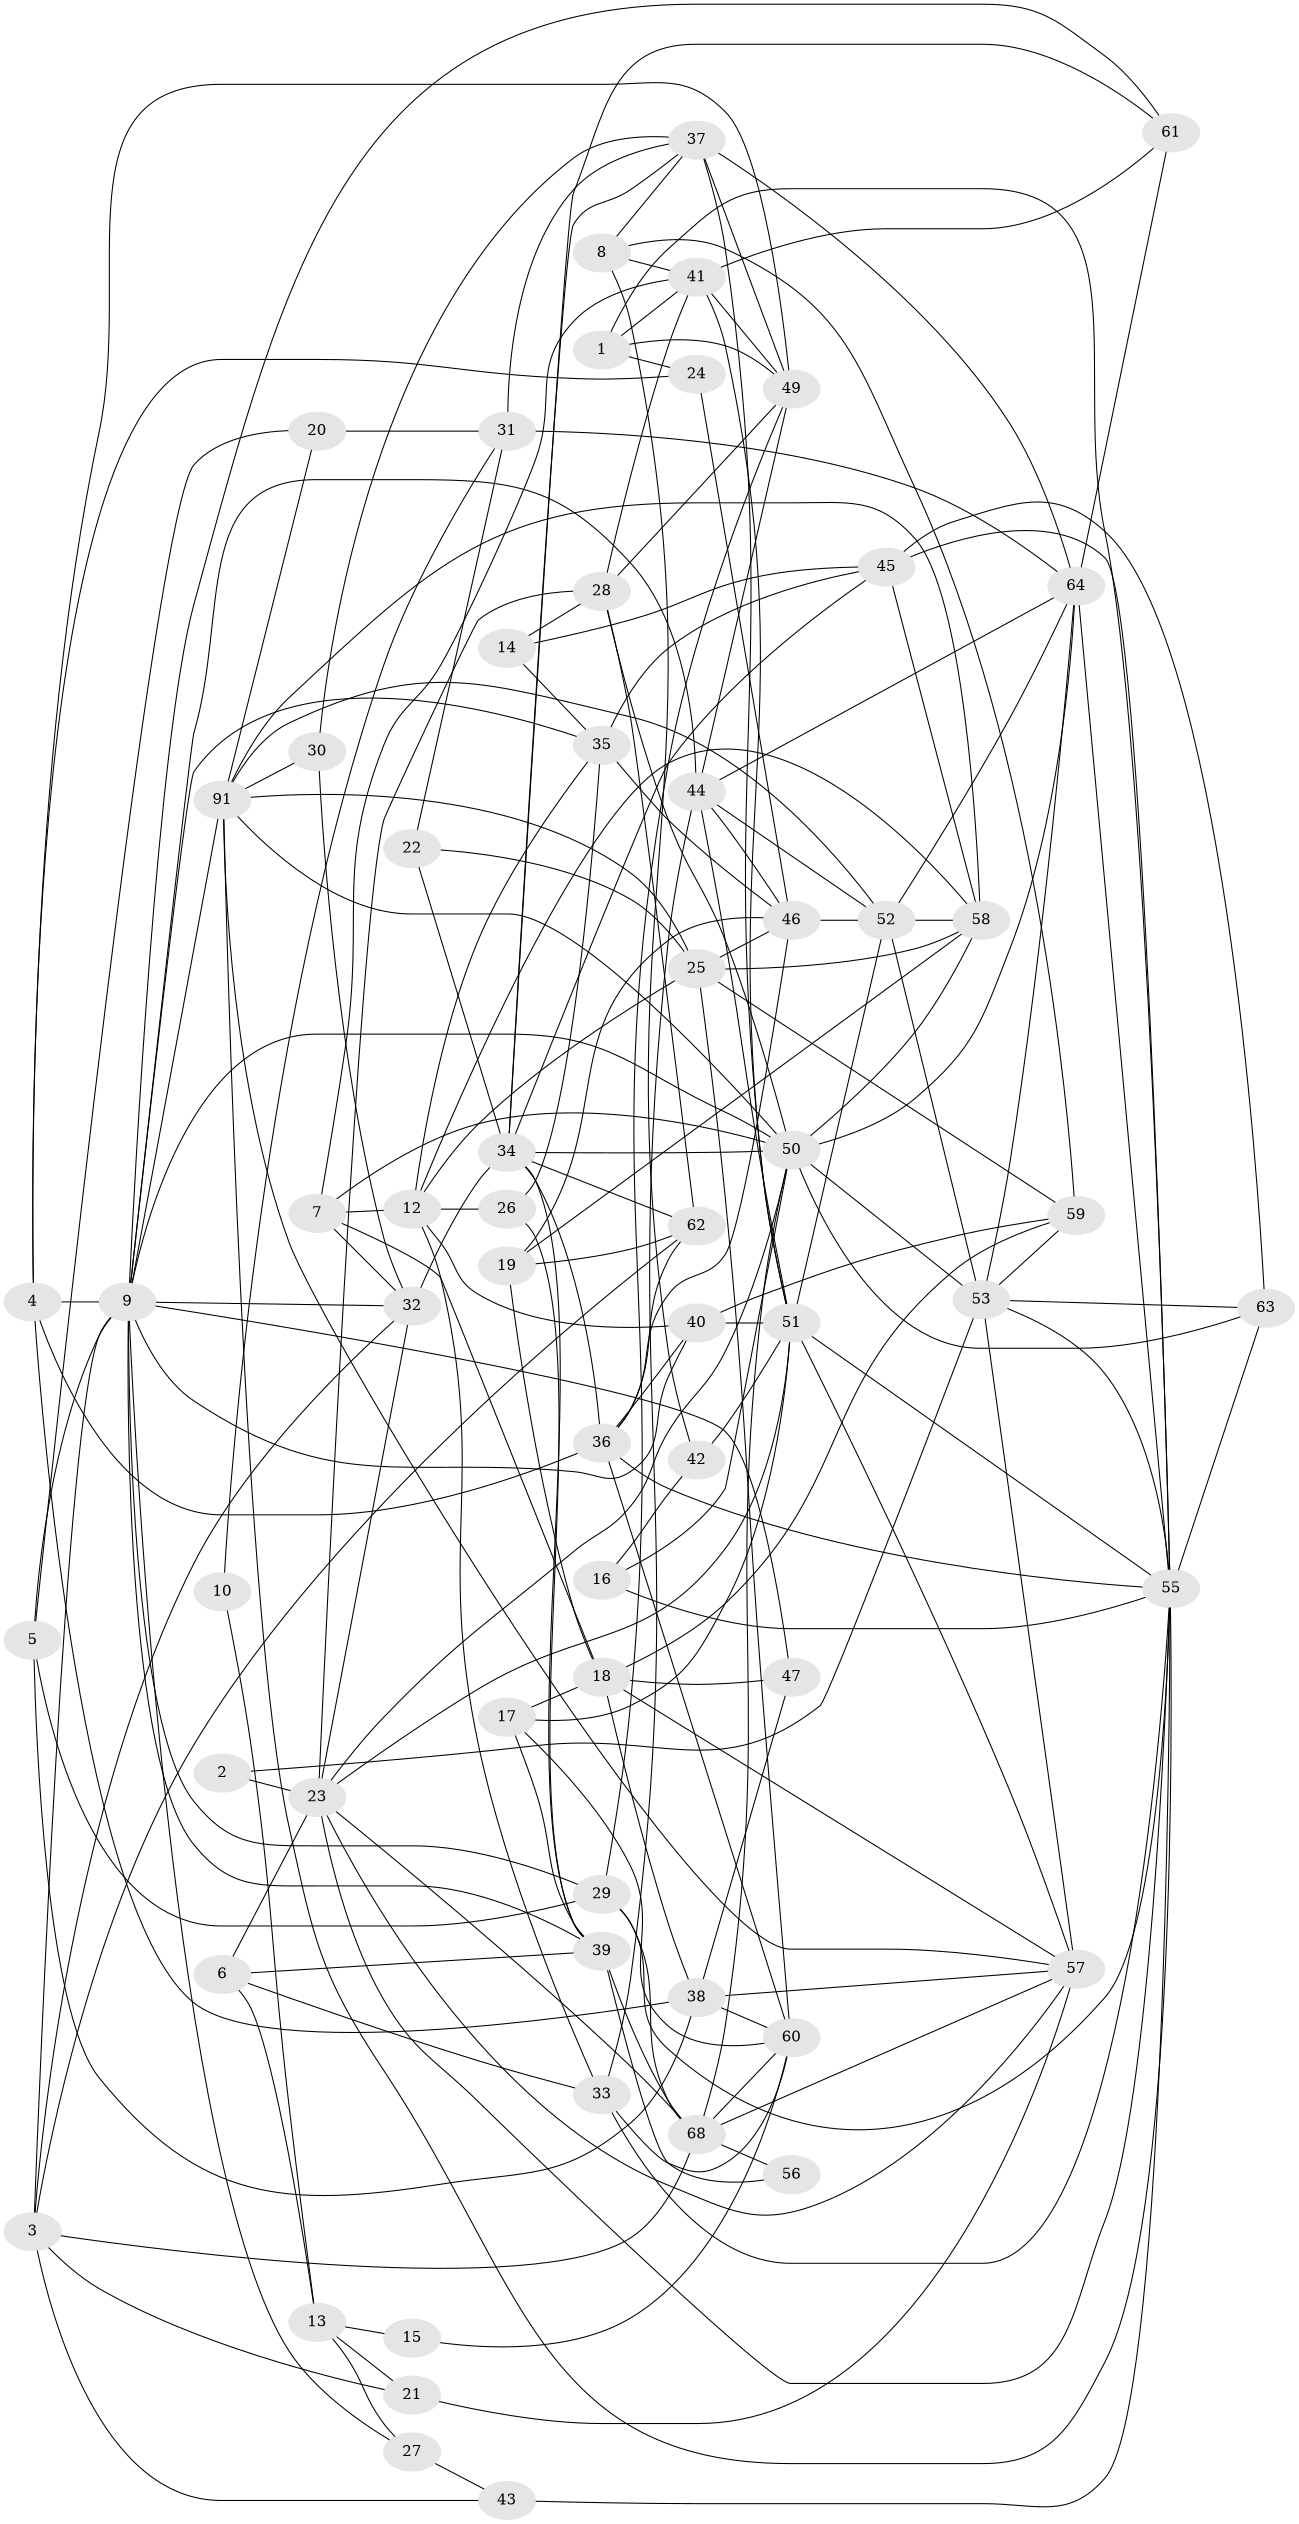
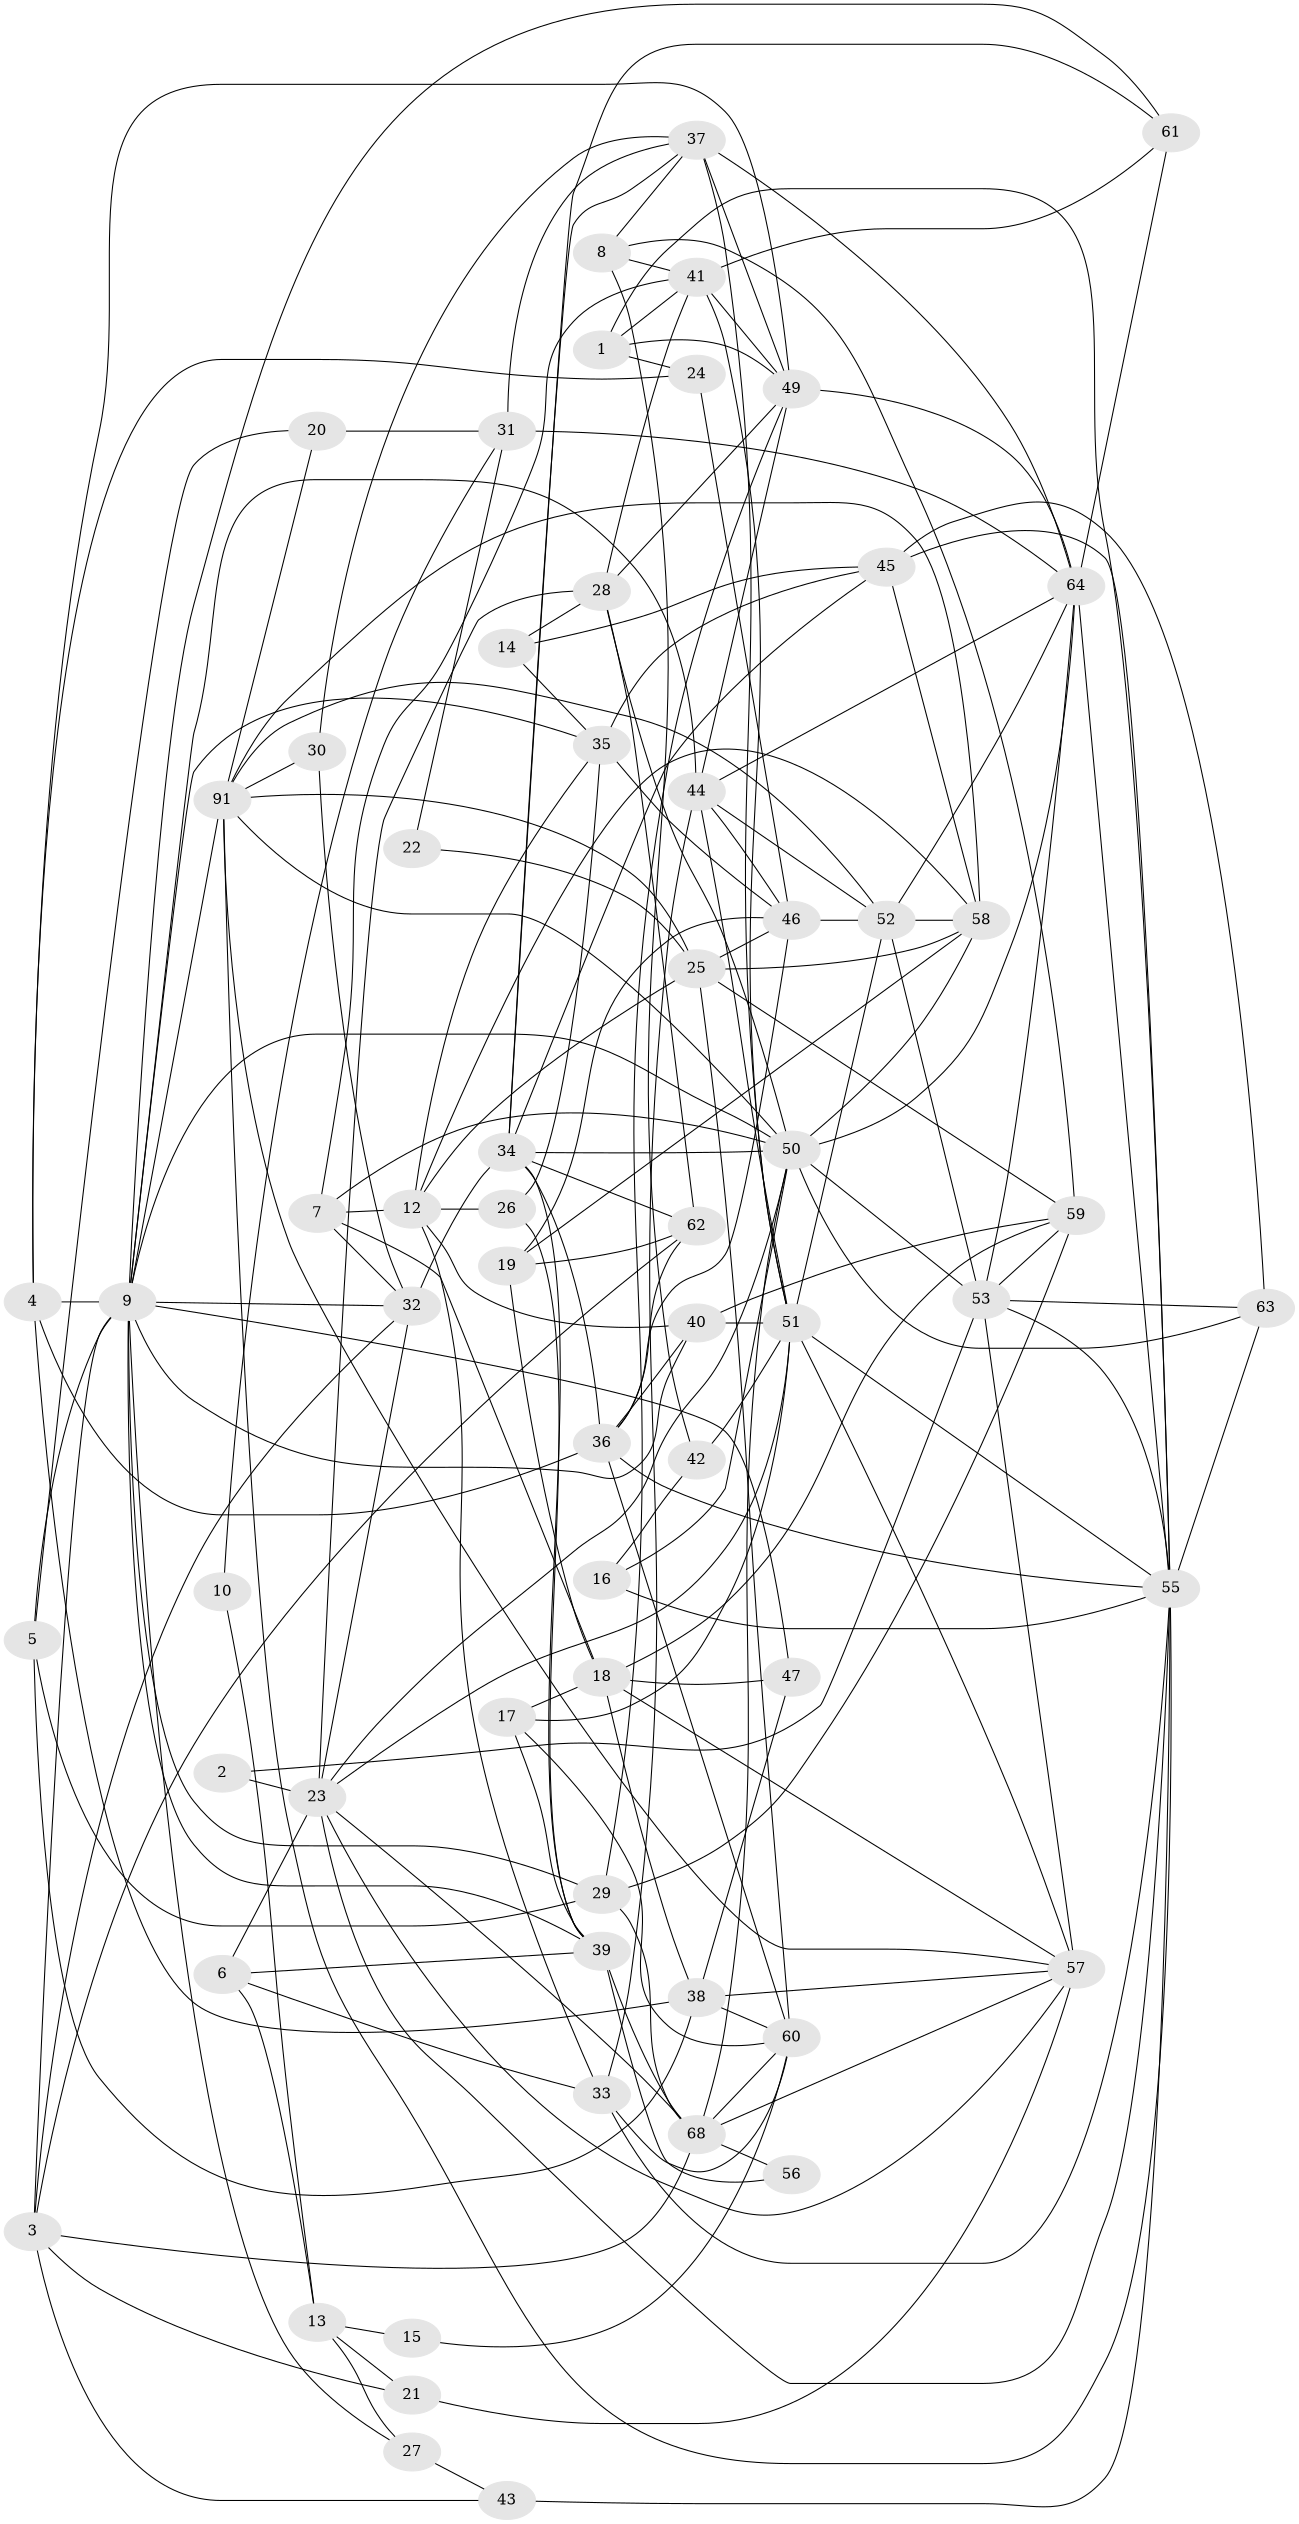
  graph {
    rankdir=LR
    node [color=gray90 style=filled]
    edge [weight=1.0]
    1
    24
    41
    49
    55
    46
    51
    61
    n9 [label=64]
    63
    2
    23
    53
    32
    n15 [label=68]
    50
    57
    28
    59
    3
    9
    21
    43
    62
    29
    39
    n27 [label=91]
    27
    35
    40
    44
    47
    34
    60
    56
    4
    36
    38
    52
    5
    20
    31
    6
    13
    33
    15
    7
    12
    18
    25
    58
    26
    8
    37
    42
    30
    45
    10
    14
    16
    17
    19
    22
    1 -- 24
    1 -- 41
    1 -- 49
    1 -- 55
    24 -- 46
    41 -- 49 [weight=2.0]
    41 -- 51
    41 -- 61
+   49 -- n9
    55 -- 63
    46 -- 52
    51 -- 55
    51 -- 57
    51 -- 52
    n9 -- 55
    n9 -- 61
    2 -- 23
    2 -- 53
    23 -- 55
    23 -- 51
    23 -- 32
    23 -- n15
    23 -- 50
    23 -- 57
    23 -- 28
    53 -- 55
    53 -- n9
    53 -- 63
    53 -- 57
    53 -- 59
    32 -- 34
    n15 -- 50
    n15 -- 57
    n15 -- 60
    n15 -- 56
    50 -- n9
    50 -- 63
    50 -- 53
    50 -- 58
    28 -- 41
    28 -- 49 [weight=2.0]
    28 -- 50
    28 -- 62
    3 -- 32
    3 -- n15
    3 -- 9
    3 -- 21
    3 -- 43
    3 -- 62
    9 -- 61
    9 -- 32
    9 -- 50
    9 -- 29
    9 -- 39
    9 -- n27
    9 -- 27
    9 -- 35
    9 -- 40
    9 -- 44
    9 -- 47
    21 -- 57
    43 -- 55
    29 -- 49
-   29 -- 55
+   29 -- 59
    29 -- n15
    39 -- n15
    39 -- 56
    n27 -- 55
    n27 -- 50
    n27 -- 57
    n27 -- 52
    n27 -- 20
    n27 -- 25
    n27 -- 58
    n27 -- 30
    27 -- 43
    35 -- 46
    35 -- 45
    40 -- 51
    40 -- 59
    44 -- 49 [weight=2.0]
    44 -- 46
    44 -- 51
    44 -- n9
    44 -- 52
    34 -- 61
    34 -- 50
    34 -- 62
    34 -- 39
    34 -- 36
    34 -- 37
    34 -- 45
    4 -- 24
    4 -- 49
    4 -- 9
    4 -- 36
    4 -- 38
    36 -- 55
    36 -- 46
    36 -- 62
    36 -- 40
    36 -- 60
    38 -- 57
    38 -- 47
    38 -- 60
    52 -- n9
    52 -- 53 [weight=3.0]
    52 -- 58
    5 -- 9
    5 -- 29
    5 -- 38
    5 -- 20
    20 -- 31
    31 -- n9 [weight=2.0]
    31 -- 37
    6 -- 23
    6 -- 39
    6 -- 13
    6 -- 33
    13 -- 21
    13 -- 27
    13 -- 15 [weight=2.0]
    33 -- 55
    33 -- 44
    33 -- 60
    15 -- 60
    7 -- 41
    7 -- 32 [weight=2.0]
    7 -- 50
    7 -- 12
    7 -- 18
    12 -- 35
    12 -- 40
    12 -- 33
    12 -- 25
    12 -- 58
    12 -- 26
    18 -- 57
    18 -- 59
    18 -- 47
    18 -- 38
    25 -- 46
    25 -- 59
    25 -- 60
    25 -- 58
    26 -- 39
    26 -- 35
    8 -- 41
    8 -- 59
    8 -- 37
    8 -- 42
    37 -- 49
    37 -- 51 [weight=2.0]
    37 -- n9
    42 -- 51
    30 -- 32
    30 -- 37
    45 -- 55
    45 -- 63
    45 -- 58
    10 -- 31
    10 -- 13
    14 -- 28
    14 -- 35
    14 -- 45
    16 -- 55
    16 -- 50
    16 -- 42
    17 -- 51
    17 -- 39
    17 -- 60
    17 -- 18
    19 -- 46
    19 -- 62
    19 -- 18
    19 -- 58
-   22 -- 34
    22 -- 31
    22 -- 25
  }
